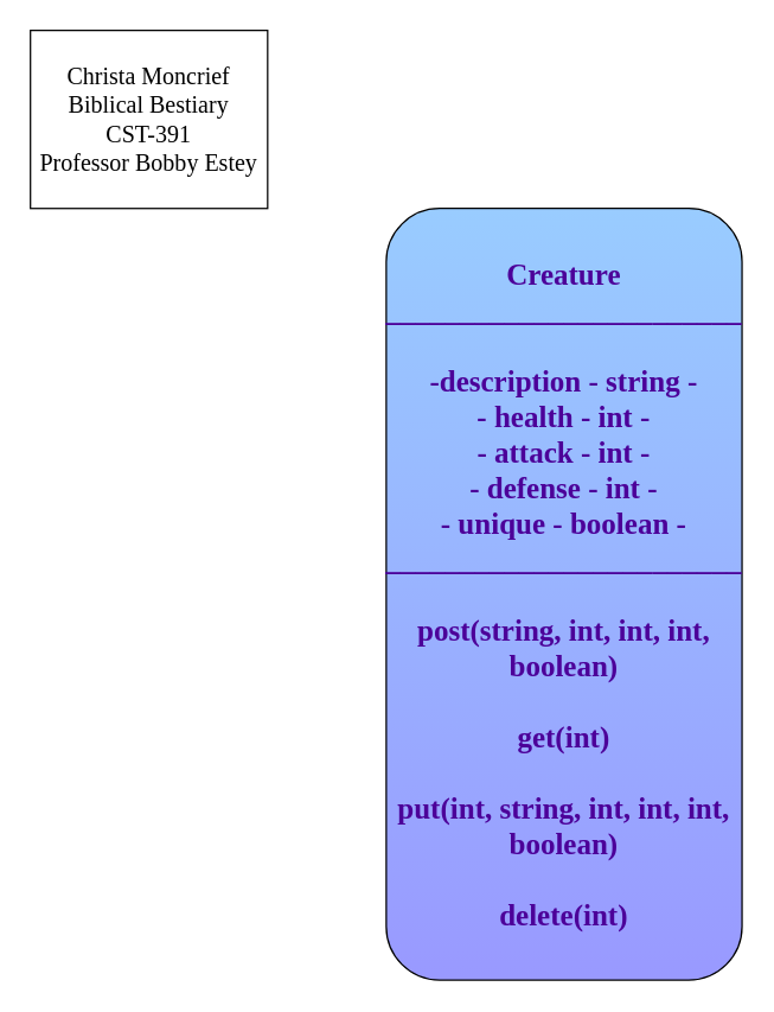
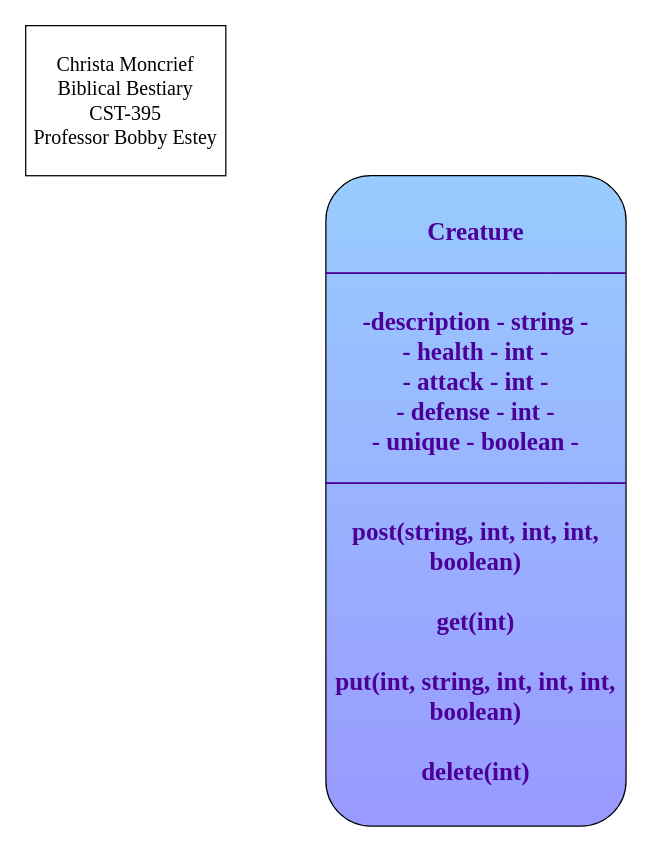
  <mxCell id="0" />
  <mxCell id="1" parent="0" />
- <mxCell id="2" value="&lt;font face=&quot;Garamond&quot; style=&quot;font-size: 16px;&quot;&gt;Christa Moncrief&lt;br&gt;Biblical Bestiary&lt;br&gt;CST-391&lt;br&gt;Professor Bobby Estey&lt;/font&gt;" style="rounded=0;whiteSpace=wrap;html=1;" parent="1" vertex="1"><mxGeometry x="20" y="20" width="160" height="120" as="geometry" /></mxCell>
+ <mxCell id="2" value="&lt;font face=&quot;Garamond&quot; style=&quot;font-size: 16px;&quot;&gt;Christa Moncrief&lt;br&gt;Biblical Bestiary&lt;br&gt;CST-395&lt;br&gt;Professor Bobby Estey&lt;/font&gt;" style="rounded=0;whiteSpace=wrap;html=1;" parent="1" vertex="1"><mxGeometry x="20" y="20" width="160" height="120" as="geometry" /></mxCell>
  <mxCell id="3" value="&lt;font style=&quot;font-size: 20px;&quot; face=&quot;Garamond&quot;&gt;&lt;b&gt;&lt;font color=&quot;#4c0099&quot;&gt;Creature&lt;br&gt;________________________&lt;br&gt;&lt;br&gt;-description - string -&lt;br&gt;- health - int -&lt;br&gt;- attack - int -&lt;br&gt;- defense - int -&lt;br&gt;- unique - boolean -&lt;br&gt;________________________&lt;br&gt;&lt;br&gt;post(string, int, int, int, boolean)&lt;br&gt;&lt;br&gt;get(int)&lt;br&gt;&lt;br&gt;put(int, string, int, int, int, boolean)&lt;br&gt;&lt;br&gt;delete(int)&lt;/font&gt;&lt;/b&gt;&lt;br&gt;&lt;/font&gt;" style="whiteSpace=wrap;html=1;fillStyle=cross-hatch;fillColor=#99CCFF;gradientColor=#9999FF;rounded=1;" parent="1" vertex="1"><mxGeometry x="260" y="140" width="240" height="520" as="geometry" /></mxCell>
